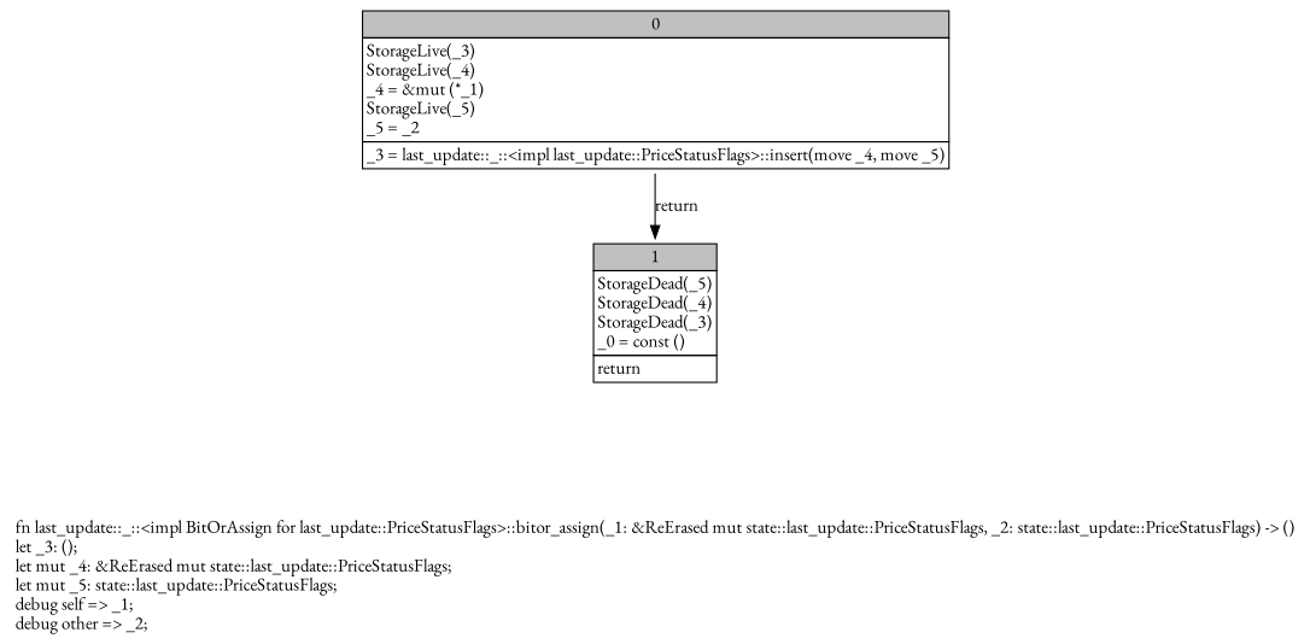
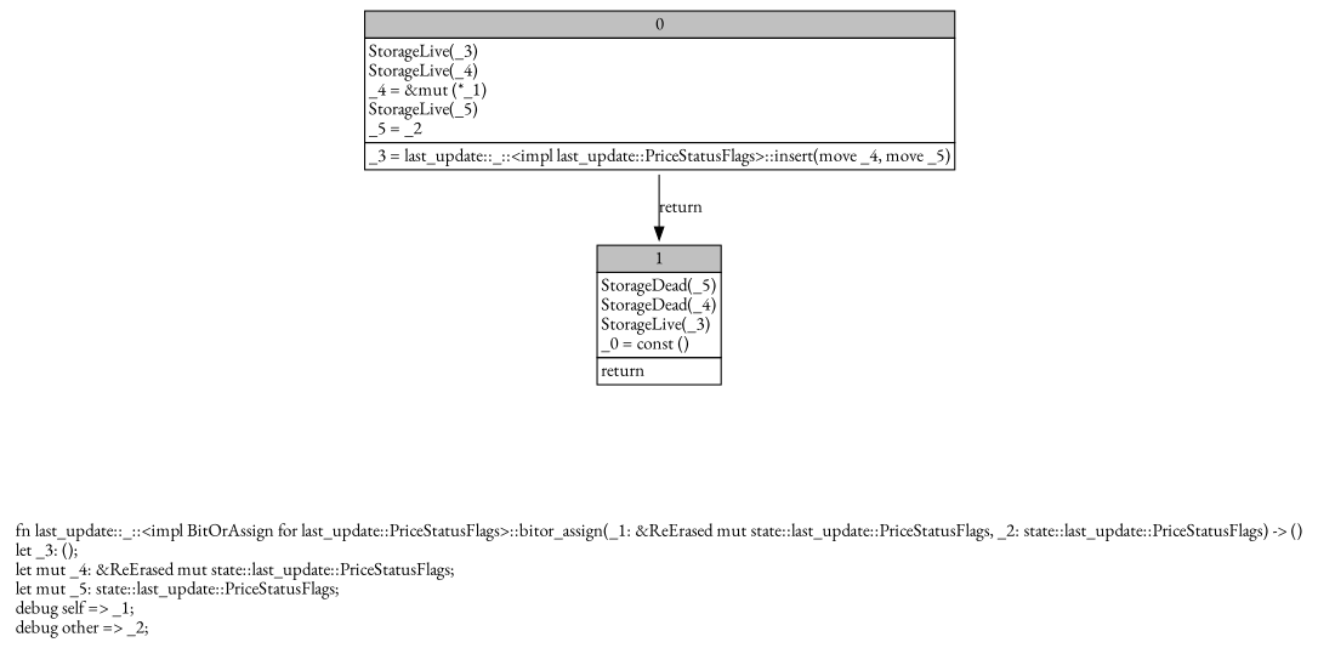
  digraph {
    fontname="EB Garamond"
    label=<fn last_update::_::&lt;impl BitOrAssign for last_update::PriceStatusFlags&gt;::bitor_assign(_1: &amp;ReErased mut state::last_update::PriceStatusFlags, _2: state::last_update::PriceStatusFlags) -&gt; ()<br align="left"/>let _3: ();<br align="left"/>let mut _4: &amp;ReErased mut state::last_update::PriceStatusFlags;<br align="left"/>let mut _5: state::last_update::PriceStatusFlags;<br align="left"/>debug self =&gt; _1;<br align="left"/>debug other =&gt; _2;<br align="left"/>>
    node [fontname="EB Garamond" shape=none]
    n1 [label=<<table border="0" cellborder="1" cellspacing="0"><tr><td bgcolor="gray" align="center" colspan="1">0</td></tr><tr><td align="left" balign="left">StorageLive(_3)<br/>StorageLive(_4)<br/>_4 = &amp;mut (*_1)<br/>StorageLive(_5)<br/>_5 = _2<br/></td></tr><tr><td align="left">_3 = last_update::_::&lt;impl last_update::PriceStatusFlags&gt;::insert(move _4, move _5)</td></tr></table>>]
-   n2 [label=<<table border="0" cellborder="1" cellspacing="0"><tr><td bgcolor="gray" align="center" colspan="1">1</td></tr><tr><td align="left" balign="left">StorageDead(_5)<br/>StorageDead(_4)<br/>StorageDead(_3)<br/>_0 = const ()<br/></td></tr><tr><td align="left">return</td></tr></table>>]
+   n2 [label=<<table border="0" cellborder="1" cellspacing="0"><tr><td bgcolor="gray" align="center" colspan="1">1</td></tr><tr><td align="left" balign="left">StorageDead(_5)<br/>StorageDead(_4)<br/>StorageLive(_3)<br/>_0 = const ()<br/></td></tr><tr><td align="left">return</td></tr></table>>]
    n1 -> n2 [fontname="EB Garamond" label=return]
  }
